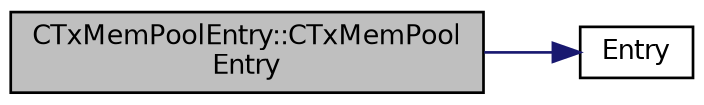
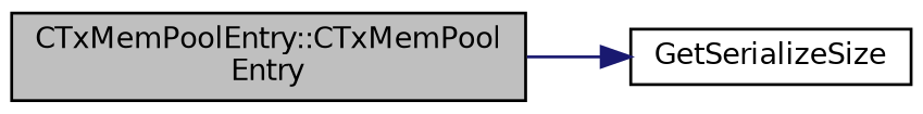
  digraph {
    rankdir=LR
    node [color=black fontname=Helvetica fontsize=10 shape=record style=filled]
    n1 [fillcolor=grey75 fontcolor=black height=0.2 label="CTxMemPoolEntry::CTxMemPool\lEntry" width=0.4]
-   n2 [fillcolor=white height=0.2 label=Entry width=0.4]
+   n2 [fillcolor=white height=0.2 label=GetSerializeSize width=0.4]
    n1 -> n2 [color=midnightblue fontname=Helvetica fontsize=10 labelfontname=Helvetica labelfontsize=10 style=solid]
  }
